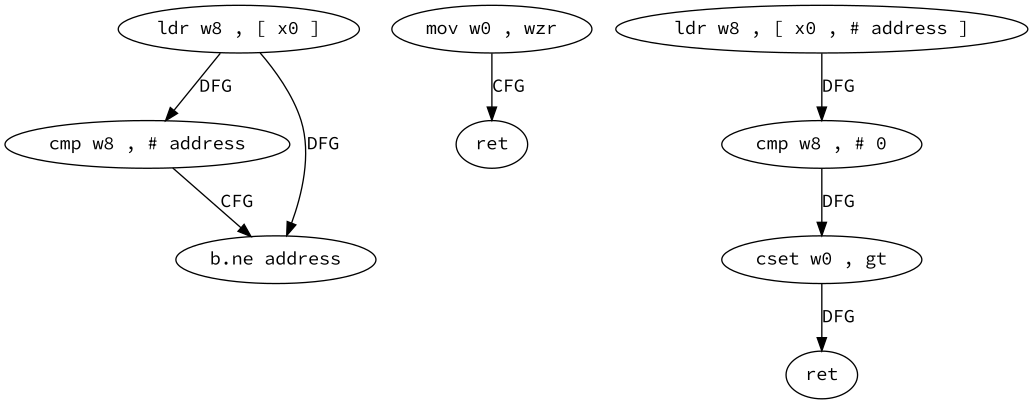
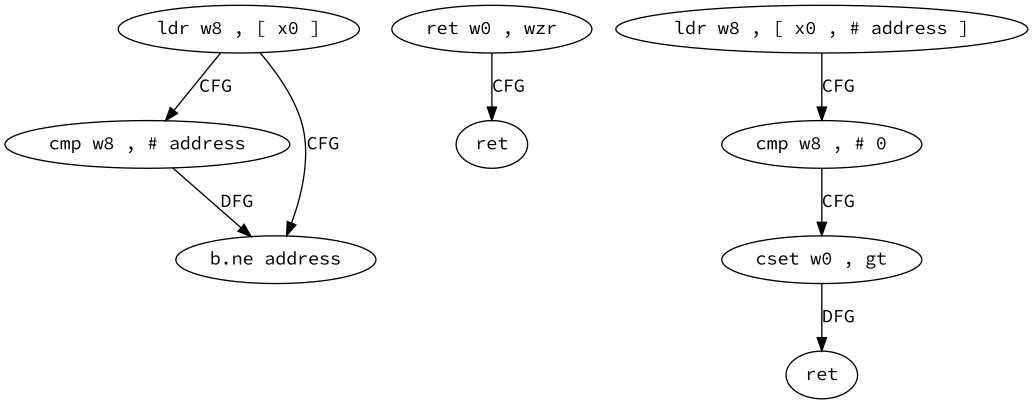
  digraph {
    fontname="Source Code Pro"
    node [fontname="Source Code Pro"]
    edge [fontname="Source Code Pro"]
    n1 [label="ldr w8 , [ x0 ]"]
    n2 [label="cmp w8 , # address"]
    n3 [label="b.ne address"]
-   n4 [label="mov w0 , wzr"]
+   n4 [label="ret w0 , wzr"]
    n5 [label=ret]
    n6 [label="ldr w8 , [ x0 , # address ]"]
    n7 [label="cmp w8 , # 0"]
    n8 [label="cset w0 , gt"]
    n9 [label=ret]
-   n1 -> n2 [label=DFG]
-   n1 -> n3 [label=DFG]
-   n2 -> n3 [label=CFG]
+   n1 -> n2 [label=CFG]
+   n1 -> n3 [label=CFG]
+   n2 -> n3 [label=DFG]
    n4 -> n5 [label=CFG]
-   n6 -> n7 [label=DFG]
-   n7 -> n8 [label=DFG]
+   n6 -> n7 [label=CFG]
+   n7 -> n8 [label=CFG]
    n8 -> n9 [label=DFG]
  }
